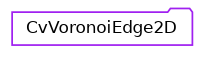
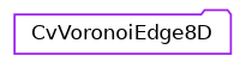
  digraph {
    rankdir=LR
-   n1 [color=purple fillcolor=white fontname=Helvetica fontsize=10 height=0.2 label=CvVoronoiEdge2D shape=folder style=filled width=0.4]
+   n1 [color=purple fillcolor=white fontname=Helvetica fontsize=10 height=0.2 label=CvVoronoiEdge8D shape=folder style=filled width=0.4]
  }
